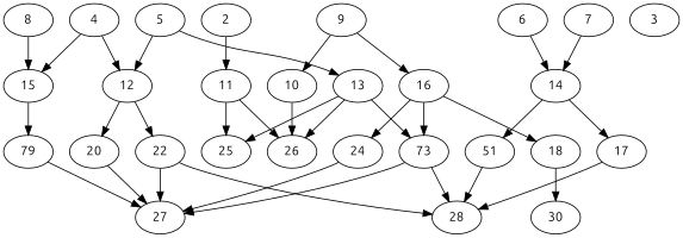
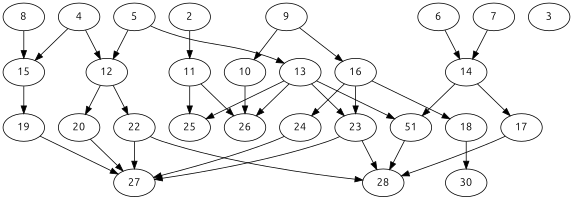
  digraph {
    fontname=Ubuntu
    node [alpha=0.17 fontname=Ubuntu]
    edge [fontname=Ubuntu]
    2 [expect_size=25732096]
    11 [alpha=0.16 expect_size=22608896]
    26 [alpha=0.03 expect_size=23832576]
    25 [alpha=0.16 expect_size=43828224]
-   23 [alpha=0.14 expect_size=32818176 label=73]
+   23 [alpha=0.14 expect_size=32818176]
    28 [expect_size=40273920]
    27 [alpha=0.11 expect_size=35045376]
    3 [alpha=0.07 expect_size=23002112]
    4 [alpha=0.06 expect_size=14042112]
    12 [alpha=0.03 expect_size=49057792]
    15 [alpha=0.12 expect_size=25571328]
    20 [alpha=0.20 expect_size=23012352]
    22 [alpha=0.15 expect_size=26917888]
-   19 [alpha=0.12 expect_size=33984512 label=79]
+   19 [alpha=0.12 expect_size=33984512]
    24 [expect_size=23331840]
    5 [alpha=0.05 expect_size=44485632]
    13 [alpha=0.16 expect_size=41481216]
    n18 [alpha=0.03 expect_size=36400128 label=51]
    6 [alpha=0.14 expect_size=21139456]
    14 [alpha=0.09 expect_size=10683392]
    17 [alpha=0.02 expect_size=24016896]
    7 [alpha=0.07 expect_size=9804800]
    8 [expect_size=47785984]
    9 [alpha=0.15 expect_size=12406784]
    10 [alpha=0.06 expect_size=32502784]
    16 [alpha=0.05 expect_size=38517760]
    18 [alpha=0.10 expect_size=40872960]
    30 [alpha=0.07 expect_size=43541504]
    2 -> 11
    11 -> 26
    11 -> 25
    23 -> 28
    23 -> 27
    4 -> 12
    4 -> 15
    12 -> 20
    12 -> 22
    15 -> 19
    20 -> 27
    22 -> 28
    22 -> 27
    19 -> 27
    24 -> 27
    5 -> 12
    5 -> 13
    13 -> 26
    13 -> 25
    13 -> 23
+   13 -> n18
    n18 -> 28
    6 -> 14
    14 -> n18
    14 -> 17
    17 -> 28
    7 -> 14
    8 -> 15
    9 -> 10
    9 -> 16
    10 -> 26
    16 -> 23
    16 -> 24
    16 -> 18
    18 -> 30
  }
